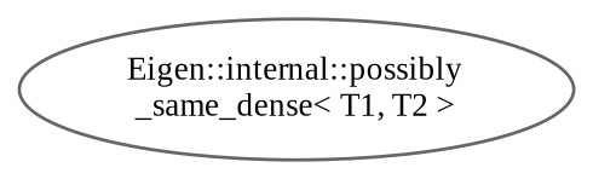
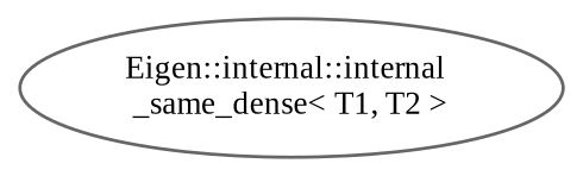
  digraph {
    rankdir=LR
    fontname="Liberation Serif"
-   n1 [color=grey40 fillcolor=white fontname="Liberation Serif" fontsize=10 height=0.2 label="Eigen::internal::possibly\l_same_dense\< T1, T2 \>" shape=ellipse style=filled width=0.4]
+   n1 [color=grey40 fillcolor=white fontname="Liberation Serif" fontsize=10 height=0.2 label="Eigen::internal::internal\l_same_dense\< T1, T2 \>" shape=ellipse style=filled width=0.4]
  }
